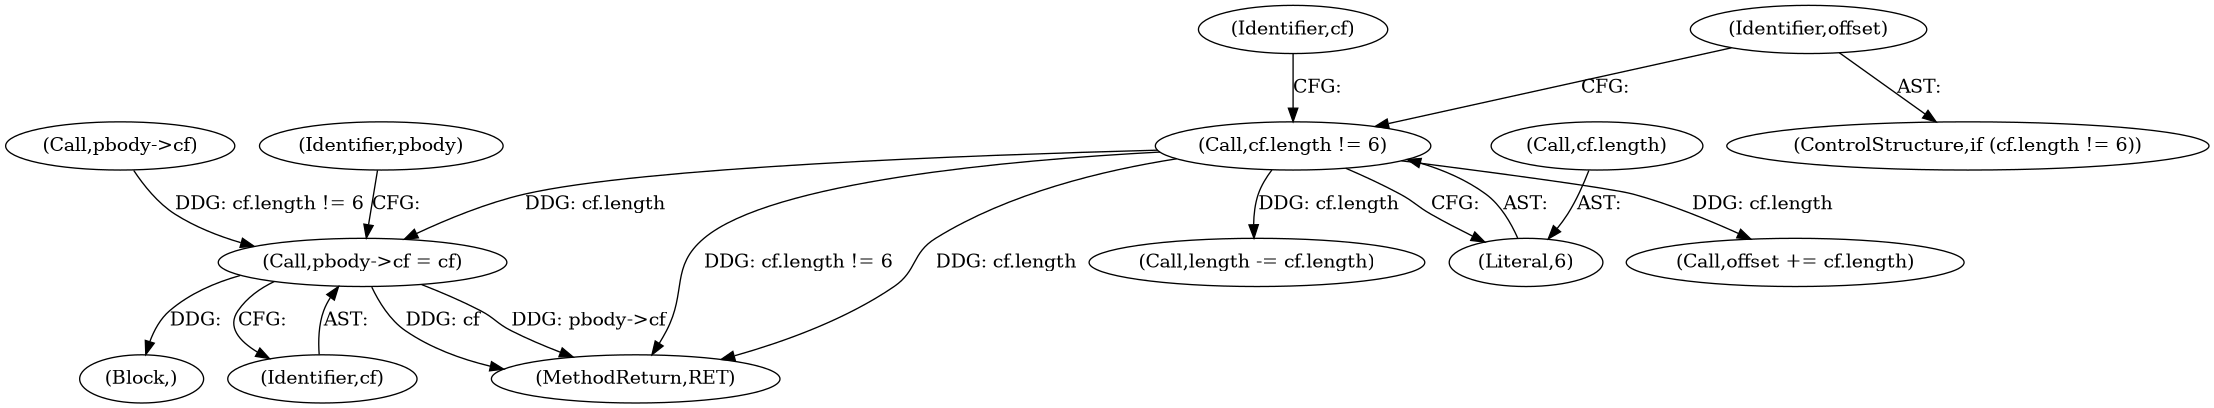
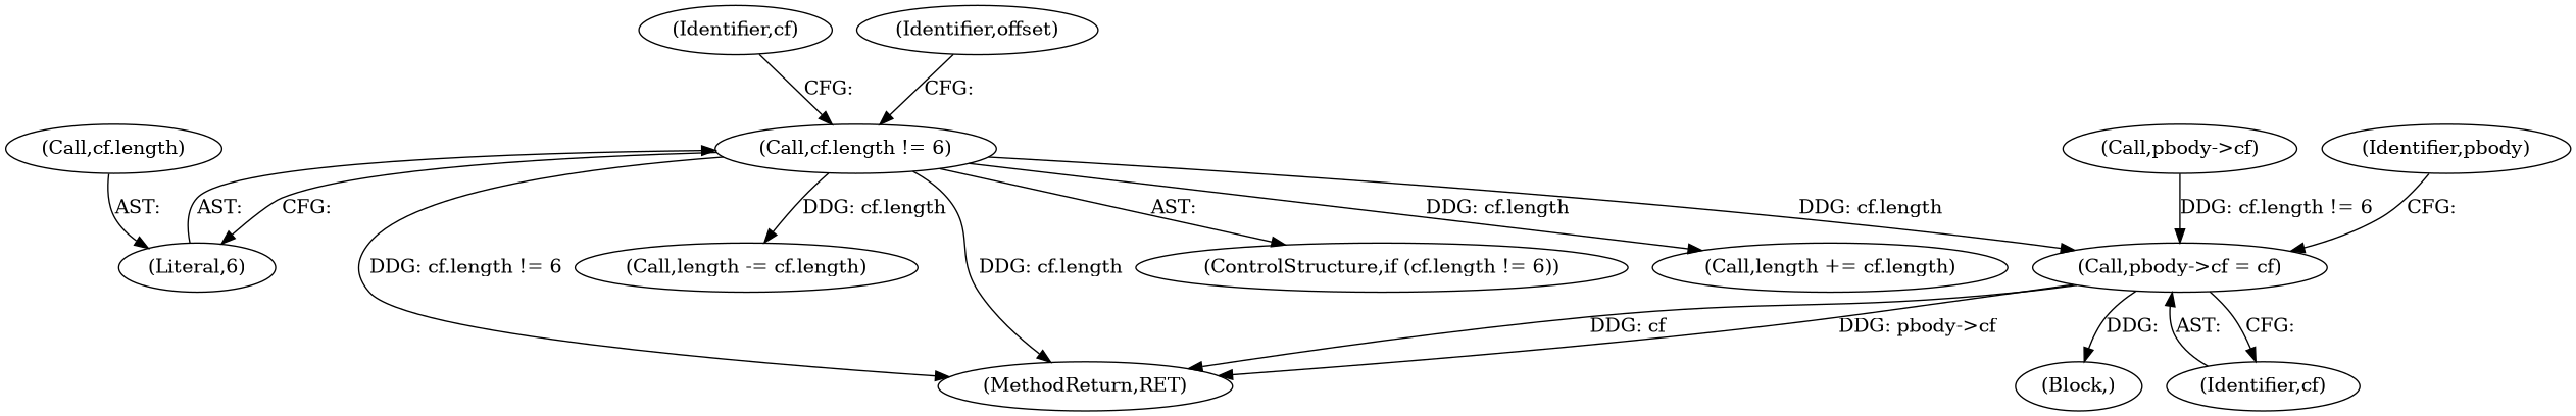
  digraph {
    n1 [label="(Call,pbody->cf = cf)"]
    n2 [label="(Block,)"]
    n3 [label="(Identifier,cf)"]
    n4 [label="(MethodReturn,RET)"]
    n5 [label="(Call,cf.length != 6)"]
    n6 [label="(Call,length -= cf.length)"]
    n7 [label="(Literal,6)"]
    n8 [label="(ControlStructure,if (cf.length != 6))"]
-   n9 [label="(Call,offset += cf.length)"]
+   n9 [label="(Call,length += cf.length)"]
    n10 [label="(Identifier,cf)"]
    n11 [label="(Call,pbody->cf)"]
    n12 [label="(Call,cf.length)"]
    n13 [label="(Identifier,pbody)"]
    n14 [label="(Identifier,offset)"]
    n1 -> n2 [label="DDG: "]
    n1 -> n3 [label="CFG: "]
    n1 -> n4 [label="DDG: cf"]
    n1 -> n4 [label="DDG: pbody->cf"]
    n3 -> n1 [label="AST: "]
    n5 -> n1 [label="DDG: cf.length"]
    n5 -> n4 [label="DDG: cf.length != 6"]
    n5 -> n4 [label="DDG: cf.length"]
    n5 -> n6 [label="DDG: cf.length"]
    n5 -> n7 [label="CFG: "]
-   n14 -> n8 [label="AST: "]
+   n5 -> n8 [label="AST: "]
    n5 -> n9 [label="DDG: cf.length"]
    n7 -> n5 [label="AST: "]
    n10 -> n5 [label="CFG: "]
    n11 -> n1 [label="DDG: cf.length != 6"]
    n12 -> n7 [label="AST: "]
    n13 -> n1 [label="CFG: "]
    n14 -> n5 [label="CFG: "]
  }
